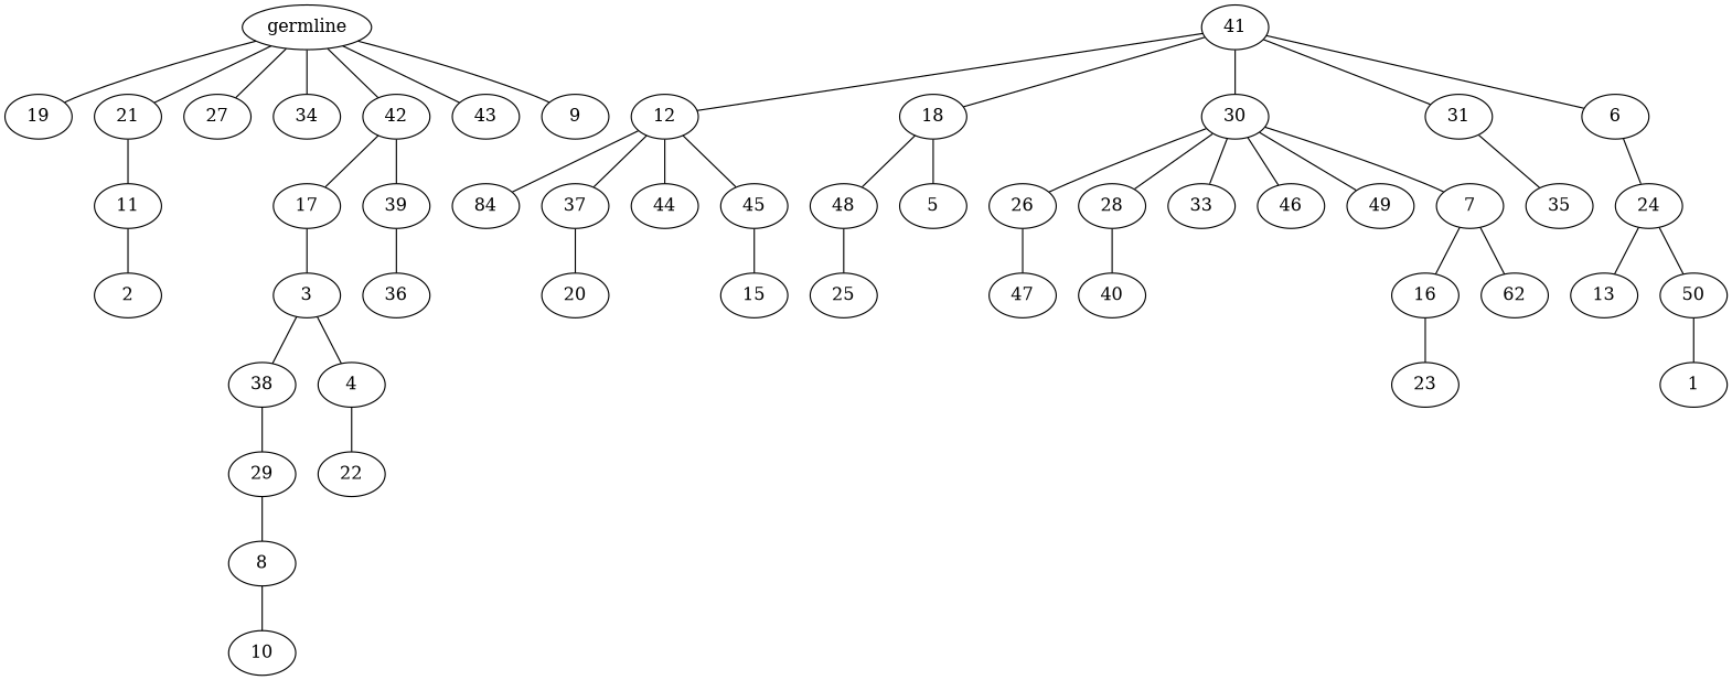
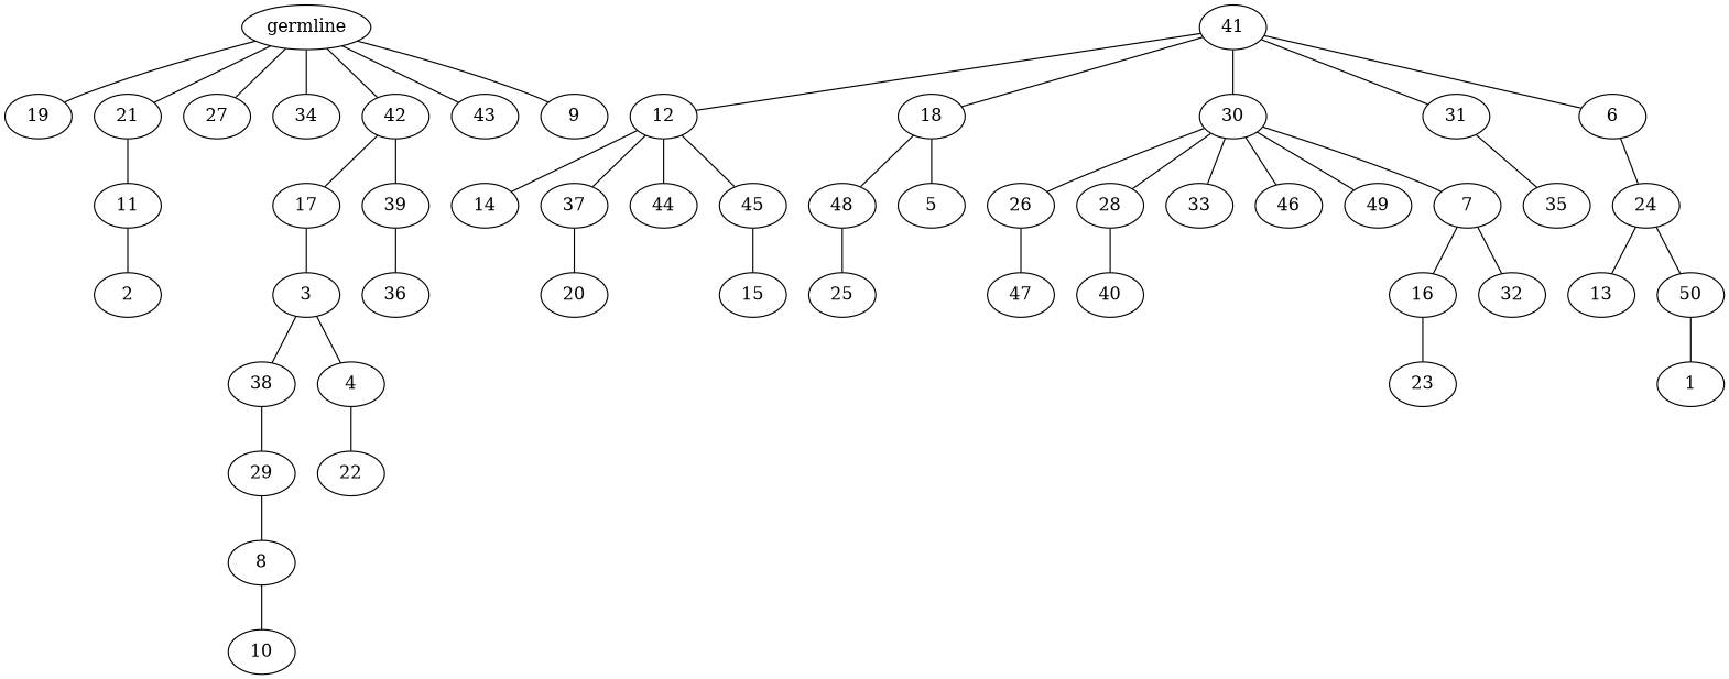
  graph {
    n1 [label=germline]
    n2 [label=19]
    n3 [label=21]
    n4 [label=27]
    n5 [label=34]
    n6 [label=42]
    n7 [label=43]
    n8 [label=9]
    n9 [label=11]
    n10 [label=41]
    n11 [label=12]
    n12 [label=18]
    n13 [label=30]
    n14 [label=31]
    n15 [label=6]
    n16 [label=17]
    n17 [label=39]
    n18 [label=2]
-   n19 [label=84]
+   n19 [label=14]
    n20 [label=37]
    n21 [label=44]
    n22 [label=45]
    n23 [label=48]
    n24 [label=5]
    n25 [label=26]
    n26 [label=28]
    n27 [label=33]
    n28 [label=46]
    n29 [label=49]
    n30 [label=7]
    n31 [label=35]
    n32 [label=24]
    n33 [label=20]
    n34 [label=15]
    n35 [label=25]
    n36 [label=47]
    n37 [label=40]
    n38 [label=16]
-   n39 [label=62]
+   n39 [label=32]
    n40 [label=23]
    n41 [label=13]
    n42 [label=50]
    n43 [label=1]
    n44 [label=3]
    n45 [label=36]
    n46 [label=38]
    n47 [label=4]
    n48 [label=29]
    n49 [label=22]
    n50 [label=8]
    n51 [label=10]
    n1 -- n2
    n1 -- n3
    n1 -- n4
    n1 -- n5
    n1 -- n6
    n1 -- n7
    n1 -- n8
    n3 -- n9
    n6 -- n16
    n6 -- n17
    n9 -- n18
    n10 -- n11
    n10 -- n12
    n10 -- n13
    n10 -- n14
    n10 -- n15
    n11 -- n19
    n11 -- n20
    n11 -- n21
    n11 -- n22
    n12 -- n23
    n12 -- n24
    n13 -- n25
    n13 -- n26
    n13 -- n27
    n13 -- n28
    n13 -- n29
    n13 -- n30
    n14 -- n31
    n15 -- n32
    n16 -- n44
    n17 -- n45
    n20 -- n33
    n22 -- n34
    n23 -- n35
    n25 -- n36
    n26 -- n37
    n30 -- n38
    n30 -- n39
    n32 -- n41
    n32 -- n42
    n38 -- n40
    n42 -- n43
    n44 -- n46
    n44 -- n47
    n46 -- n48
    n47 -- n49
    n48 -- n50
    n50 -- n51
  }
